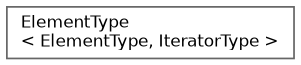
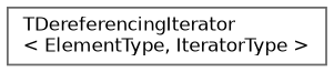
  digraph {
    rankdir=LR
-   n1 [color=grey40 fillcolor=white fontname=Helvetica fontsize=10 height=0.2 label="ElementType\l\< ElementType, IteratorType \>" shape=box style=filled width=0.4]
+   n1 [color=grey40 fillcolor=white fontname=Helvetica fontsize=10 height=0.2 label="TDereferencingIterator\l\< ElementType, IteratorType \>" shape=box style=filled width=0.4]
  }
